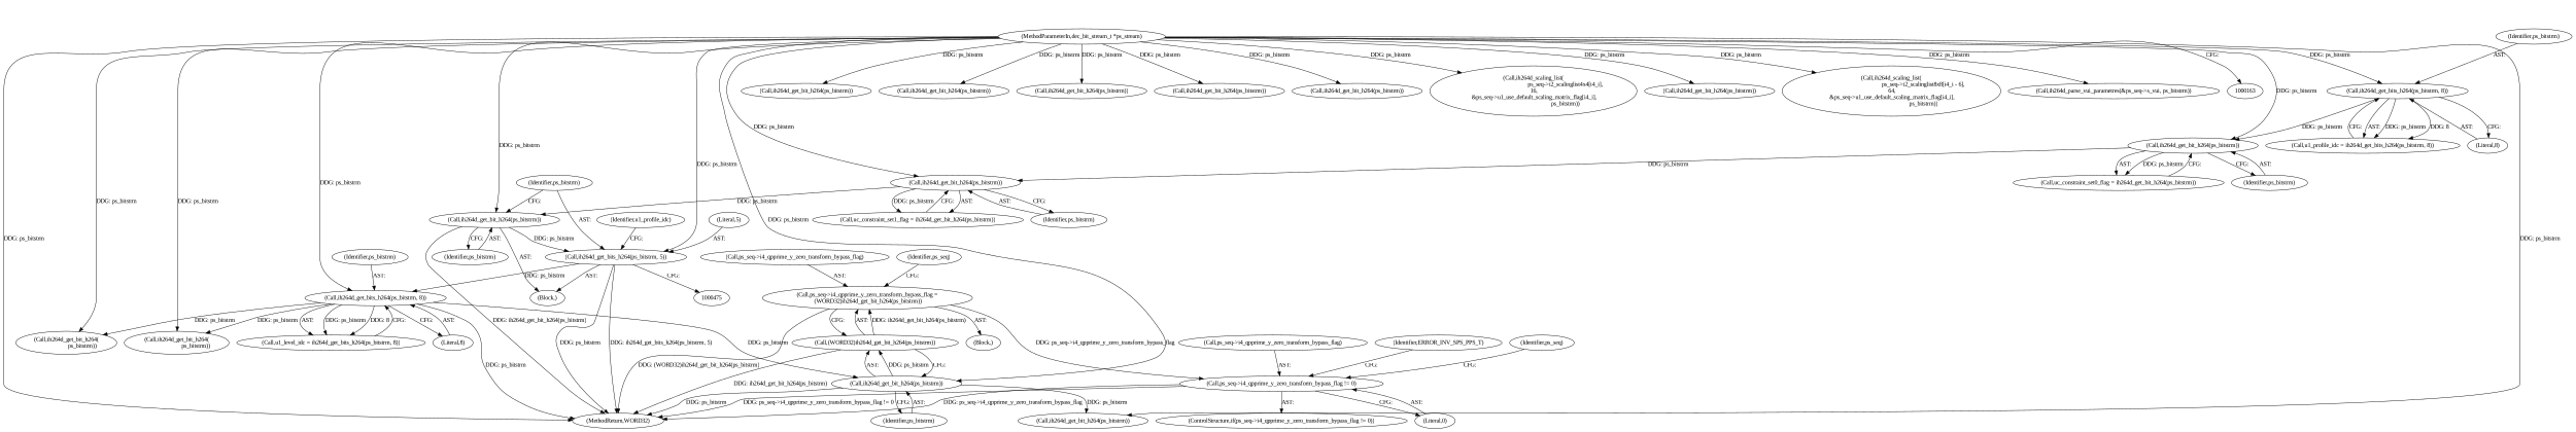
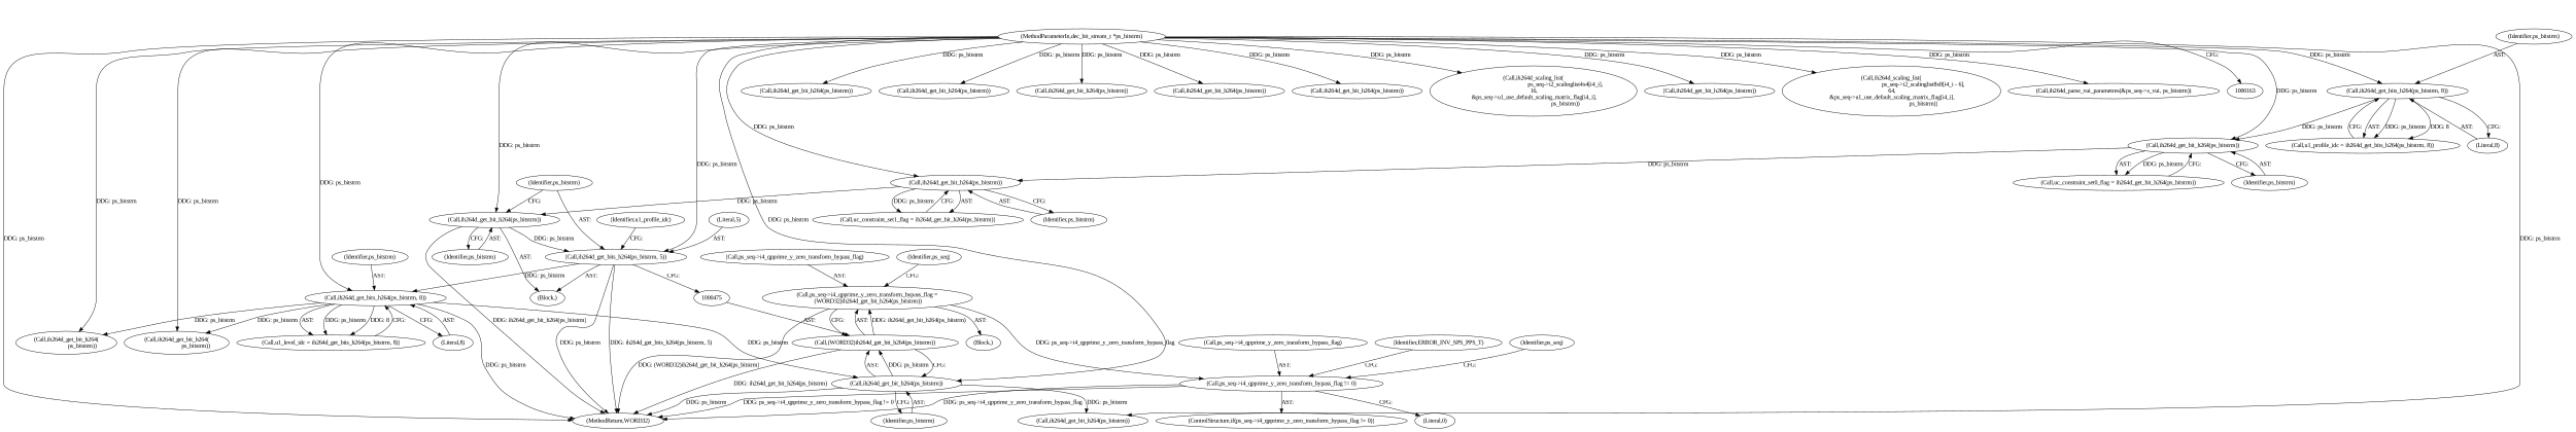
  digraph {
    fontname="Liberation Serif"
    node [fontname="Liberation Serif"]
    edge [fontname="Liberation Serif"]
    n1 [label="(Call,ps_seq->i4_qpprime_y_zero_transform_bypass_flag != 0)"]
    n2 [label="(ControlStructure,if(ps_seq->i4_qpprime_y_zero_transform_bypass_flag != 0))"]
    n3 [label="(Literal,0)"]
    n4 [label="(MethodReturn,WORD32)"]
    n5 [label="(Call,ps_seq->i4_qpprime_y_zero_transform_bypass_flag =\n (WORD32)ih264d_get_bit_h264(ps_bitstrm))"]
    n6 [label="(Call,(WORD32)ih264d_get_bit_h264(ps_bitstrm))"]
    n7 [label="(Block,)"]
    n8 [label="(Call,ih264d_get_bit_h264(ps_bitstrm))"]
    n9 [label="(Call,ih264d_get_bit_h264(ps_bitstrm))"]
    n10 [label="(Identifier,ps_bitstrm)"]
    n11 [label="(Call,ih264d_get_bits_h264(ps_bitstrm, 8))"]
    n12 [label="(Call,ih264d_get_bit_h264(\n                        ps_bitstrm))"]
    n13 [label="(Literal,8)"]
    n14 [label="(Call,u1_level_idc = ih264d_get_bits_h264(ps_bitstrm, 8))"]
    n15 [label="(Call,ih264d_get_bit_h264(\n                    ps_bitstrm))"]
    n16 [label="(Call,ih264d_get_bits_h264(ps_bitstrm, 5))"]
    n17 [label="(Block,)"]
    1000475
    n19 [label="(Literal,5)"]
    n20 [label="(Call,ih264d_get_bit_h264(ps_bitstrm))"]
    n21 [label="(Identifier,ps_bitstrm)"]
    n22 [label="(Call,ih264d_get_bit_h264(ps_bitstrm))"]
    n23 [label="(Call,uc_constraint_set1_flag = ih264d_get_bit_h264(ps_bitstrm))"]
    n24 [label="(Identifier,ps_bitstrm)"]
    n25 [label="(Call,ih264d_get_bit_h264(ps_bitstrm))"]
    n26 [label="(Call,uc_constraint_set0_flag = ih264d_get_bit_h264(ps_bitstrm))"]
    n27 [label="(Identifier,ps_bitstrm)"]
    n28 [label="(Call,ih264d_get_bits_h264(ps_bitstrm, 8))"]
    n29 [label="(Call,u1_profile_idc = ih264d_get_bits_h264(ps_bitstrm, 8))"]
    n30 [label="(Literal,8)"]
-   n31 [label="(MethodParameterIn,dec_bit_stream_t *ps_stream)"]
+   n31 [label="(MethodParameterIn,dec_bit_stream_t *ps_bitstrm)"]
    n32 [label="(Call,ih264d_get_bit_h264(ps_bitstrm))"]
    n33 [label="(Call,ih264d_get_bit_h264(ps_bitstrm))"]
    n34 [label="(Call,ih264d_get_bit_h264(ps_bitstrm))"]
    n35 [label="(Call,ih264d_get_bit_h264(ps_bitstrm))"]
    n36 [label="(Call,ih264d_get_bit_h264(ps_bitstrm))"]
    n37 [label="(Call,ih264d_scaling_list(\n                                        ps_seq->i2_scalinglist4x4[i4_i],\n 16,\n &ps_seq->u1_use_default_scaling_matrix_flag[i4_i],\n                                        ps_bitstrm))"]
    n38 [label="(Call,ih264d_get_bit_h264(ps_bitstrm))"]
    n39 [label="(Call,ih264d_scaling_list(\n                                        ps_seq->i2_scalinglist8x8[i4_i - 6],\n 64,\n &ps_seq->u1_use_default_scaling_matrix_flag[i4_i],\n                                        ps_bitstrm))"]
    n40 [label="(Call,ih264d_parse_vui_parametres(&ps_seq->s_vui, ps_bitstrm))"]
    1000163
    n42 [label="(Identifier,u1_profile_idc)"]
    n43 [label="(Identifier,ps_seq)"]
    n44 [label="(Identifier,ps_bitstrm)"]
    n45 [label="(Call,ps_seq->i4_qpprime_y_zero_transform_bypass_flag)"]
    n46 [label="(Identifier,ps_bitstrm)"]
    n47 [label="(Identifier,ps_bitstrm)"]
    n48 [label="(Identifier,ERROR_INV_SPS_PPS_T)"]
    n49 [label="(Call,ps_seq->i4_qpprime_y_zero_transform_bypass_flag)"]
    n50 [label="(Identifier,ps_seq)"]
    n1 -> n2 [label="AST: "]
    n1 -> n3 [label="CFG: "]
    n1 -> n4 [label="DDG: ps_seq->i4_qpprime_y_zero_transform_bypass_flag != 0"]
    n1 -> n4 [label="DDG: ps_seq->i4_qpprime_y_zero_transform_bypass_flag"]
-   n3 -> n1 [label="AST: "]
    n5 -> n1 [label="DDG: ps_seq->i4_qpprime_y_zero_transform_bypass_flag"]
    n5 -> n4 [label="DDG: (WORD32)ih264d_get_bit_h264(ps_bitstrm)"]
    n5 -> n6 [label="CFG: "]
    n5 -> n7 [label="AST: "]
    n6 -> n4 [label="DDG: ih264d_get_bit_h264(ps_bitstrm)"]
    n6 -> n5 [label="AST: "]
    n6 -> n5 [label="DDG: ih264d_get_bit_h264(ps_bitstrm)"]
    n6 -> n8 [label="CFG: "]
    n8 -> n4 [label="DDG: ps_bitstrm"]
    n8 -> n6 [label="AST: "]
    n8 -> n6 [label="DDG: ps_bitstrm"]
    n8 -> n9 [label="DDG: ps_bitstrm"]
    n8 -> n10 [label="CFG: "]
    n10 -> n8 [label="AST: "]
    n11 -> n4 [label="DDG: ps_bitstrm"]
    n11 -> n8 [label="DDG: ps_bitstrm"]
    n11 -> n12 [label="DDG: ps_bitstrm"]
    n11 -> n13 [label="CFG: "]
    n11 -> n14 [label="AST: "]
    n11 -> n14 [label="DDG: ps_bitstrm"]
    n11 -> n14 [label="DDG: 8"]
    n11 -> n15 [label="DDG: ps_bitstrm"]
    n13 -> n11 [label="AST: "]
    n14 -> n11 [label="CFG: "]
    n16 -> n4 [label="DDG: ps_bitstrm"]
    n16 -> n4 [label="DDG: ih264d_get_bits_h264(ps_bitstrm, 5)"]
    n16 -> n11 [label="DDG: ps_bitstrm"]
    n16 -> n17 [label="AST: "]
    n16 -> 1000475 [label="CFG: "]
+   1000475 -> n6 [label="AST: "]
    n19 -> n16 [label="AST: "]
    n20 -> n4 [label="DDG: ih264d_get_bit_h264(ps_bitstrm)"]
    n20 -> n16 [label="DDG: ps_bitstrm"]
    n20 -> n17 [label="AST: "]
    n20 -> n21 [label="CFG: "]
    n21 -> n20 [label="AST: "]
    n22 -> n20 [label="DDG: ps_bitstrm"]
    n22 -> n23 [label="AST: "]
    n22 -> n23 [label="DDG: ps_bitstrm"]
    n22 -> n24 [label="CFG: "]
    n23 -> n22 [label="CFG: "]
    n24 -> n22 [label="AST: "]
    n25 -> n22 [label="DDG: ps_bitstrm"]
    n25 -> n26 [label="AST: "]
    n25 -> n26 [label="DDG: ps_bitstrm"]
    n25 -> n27 [label="CFG: "]
    n26 -> n25 [label="CFG: "]
    n27 -> n25 [label="AST: "]
    n28 -> n25 [label="DDG: ps_bitstrm"]
    n28 -> n29 [label="AST: "]
    n28 -> n29 [label="DDG: ps_bitstrm"]
    n28 -> n29 [label="DDG: 8"]
    n28 -> n30 [label="CFG: "]
    n29 -> n28 [label="CFG: "]
    n30 -> n28 [label="AST: "]
    n31 -> n4 [label="DDG: ps_bitstrm"]
    n31 -> n8 [label="DDG: ps_bitstrm"]
    n31 -> n9 [label="DDG: ps_bitstrm"]
    n31 -> n11 [label="DDG: ps_bitstrm"]
    n31 -> n12 [label="DDG: ps_bitstrm"]
    n31 -> n15 [label="DDG: ps_bitstrm"]
    n31 -> n16 [label="DDG: ps_bitstrm"]
    n31 -> n20 [label="DDG: ps_bitstrm"]
    n31 -> n22 [label="DDG: ps_bitstrm"]
    n31 -> n25 [label="DDG: ps_bitstrm"]
    n31 -> n28 [label="DDG: ps_bitstrm"]
    n31 -> n32 [label="DDG: ps_bitstrm"]
    n31 -> n33 [label="DDG: ps_bitstrm"]
    n31 -> n34 [label="DDG: ps_bitstrm"]
    n31 -> n35 [label="DDG: ps_bitstrm"]
    n31 -> n36 [label="DDG: ps_bitstrm"]
    n31 -> n37 [label="DDG: ps_bitstrm"]
    n31 -> n38 [label="DDG: ps_bitstrm"]
    n31 -> n39 [label="DDG: ps_bitstrm"]
    n31 -> n40 [label="DDG: ps_bitstrm"]
    n31 -> 1000163 [label="CFG: "]
    n42 -> n16 [label="CFG: "]
    n43 -> n5 [label="CFG: "]
    n44 -> n11 [label="AST: "]
    n45 -> n1 [label="AST: "]
    n46 -> n28 [label="AST: "]
    n47 -> n16 [label="AST: "]
    n47 -> n20 [label="CFG: "]
    n48 -> n1 [label="CFG: "]
    n49 -> n5 [label="AST: "]
    n50 -> n1 [label="CFG: "]
  }
